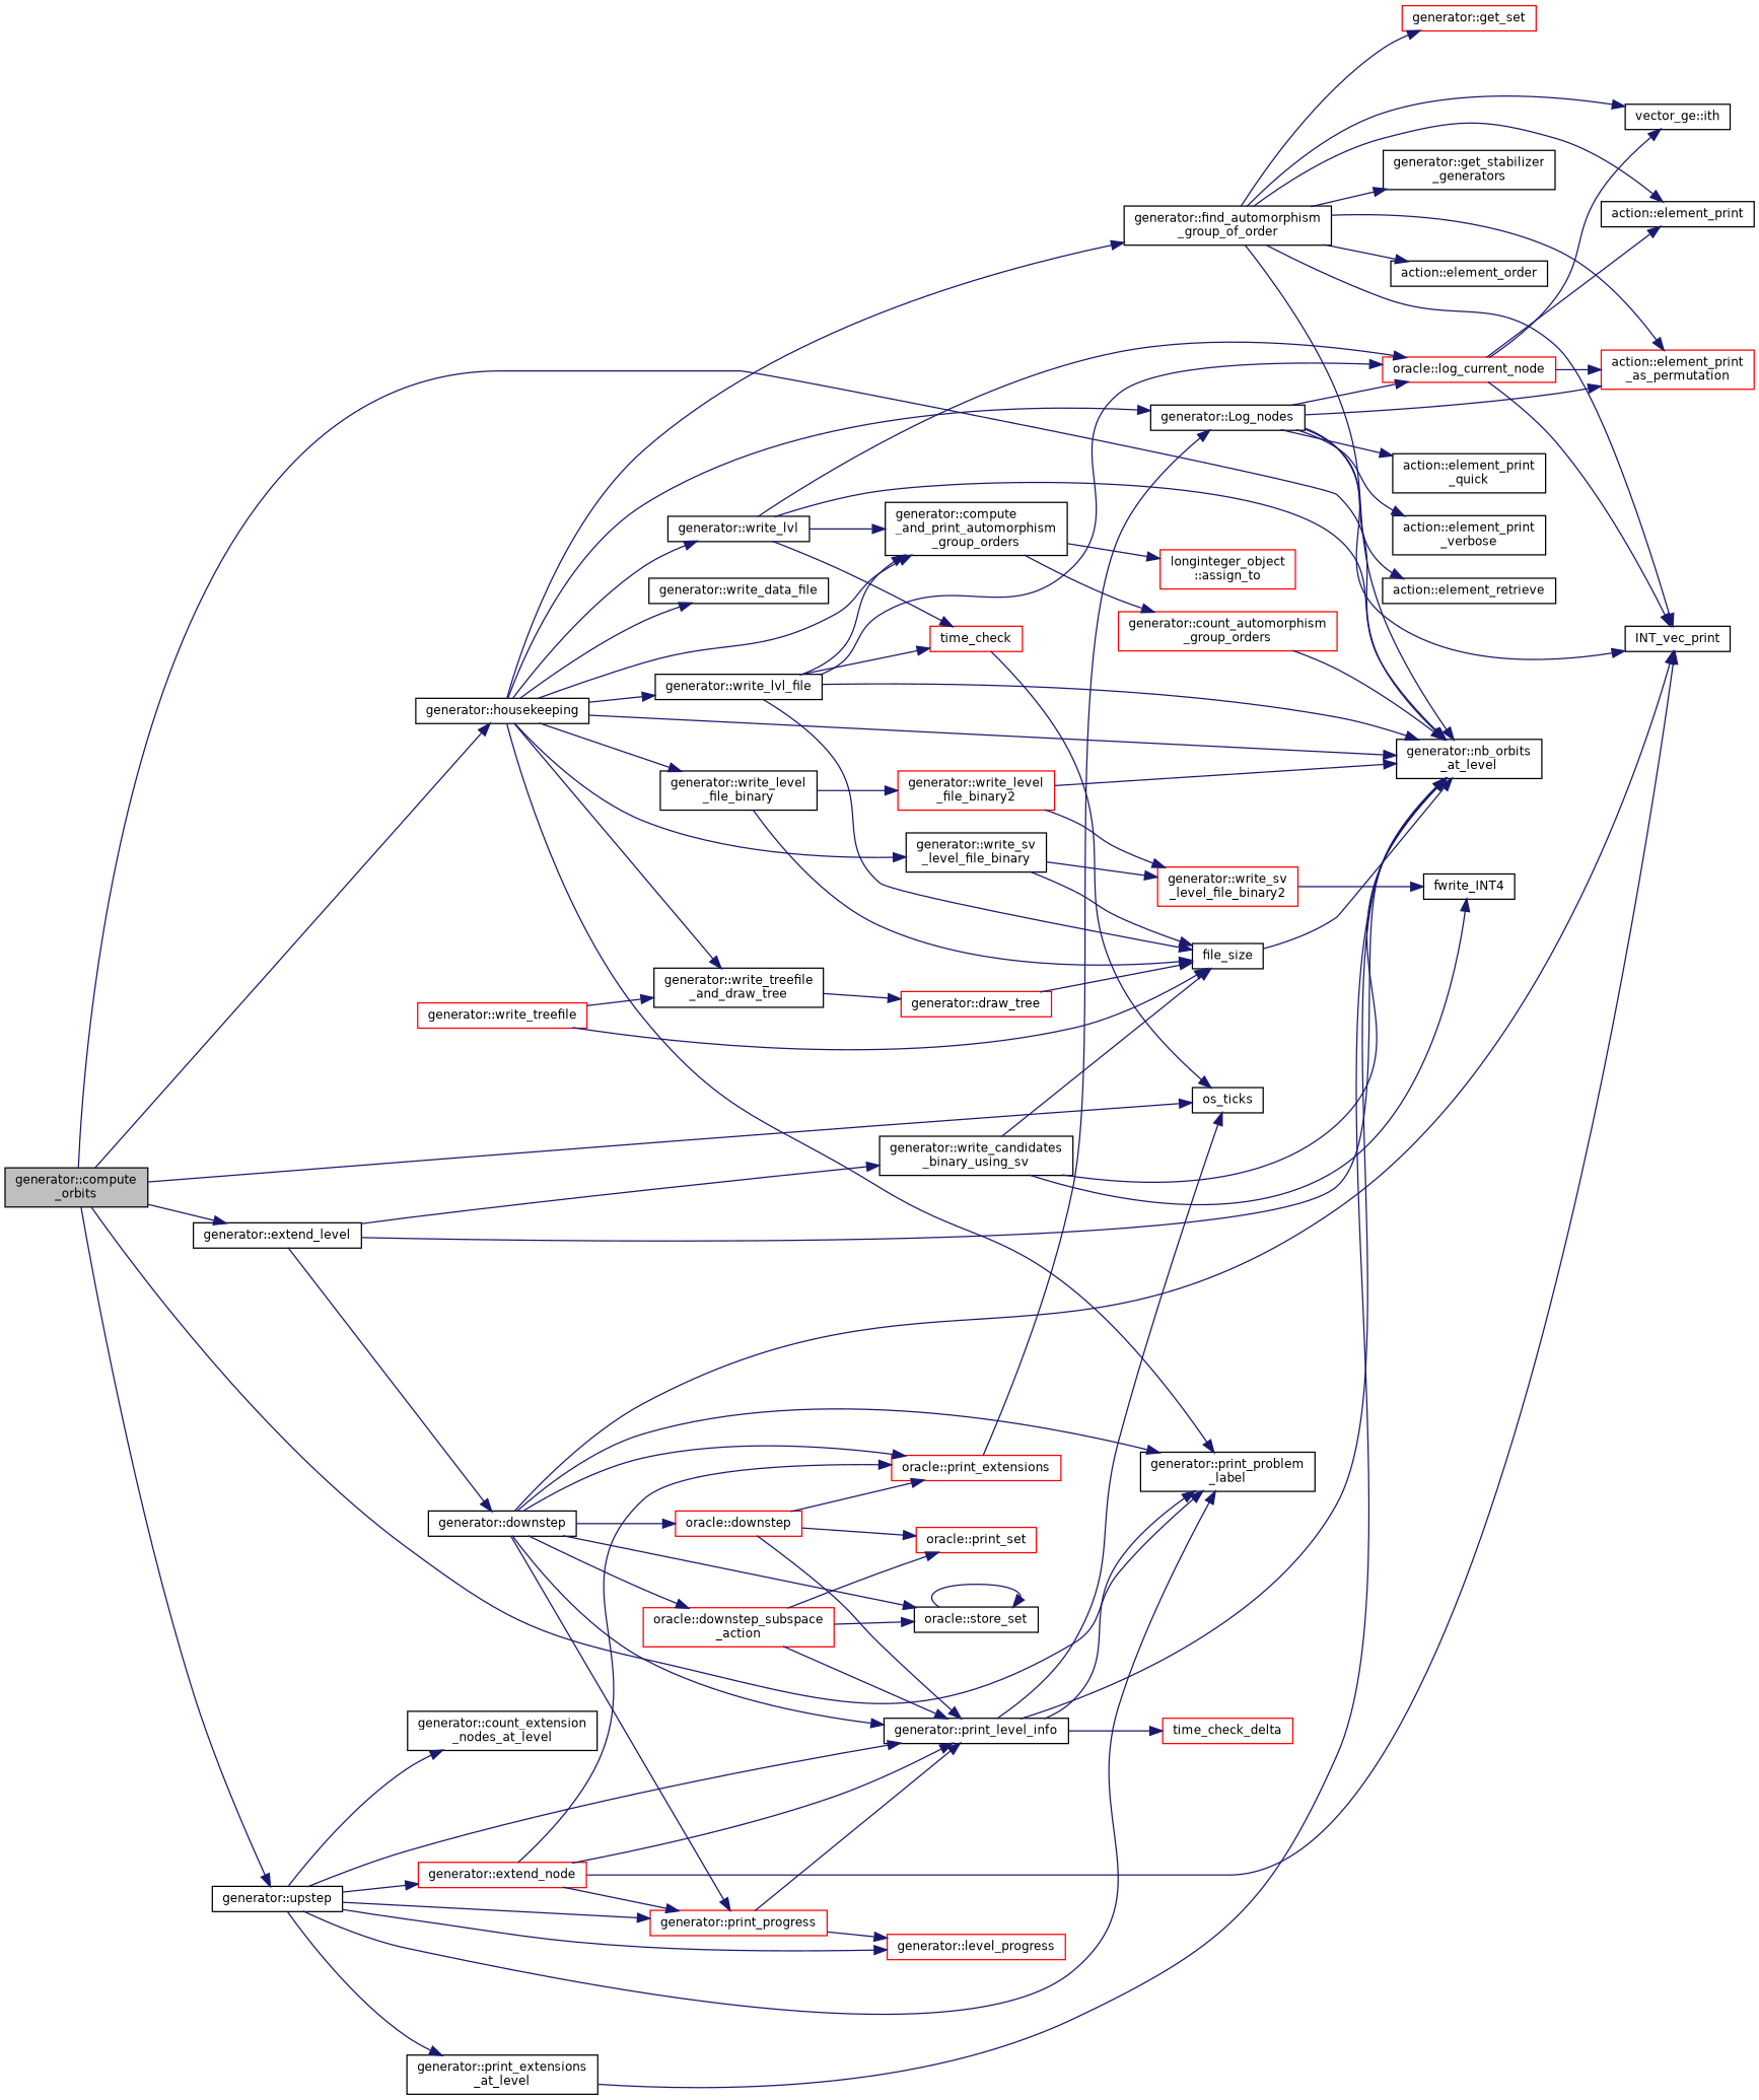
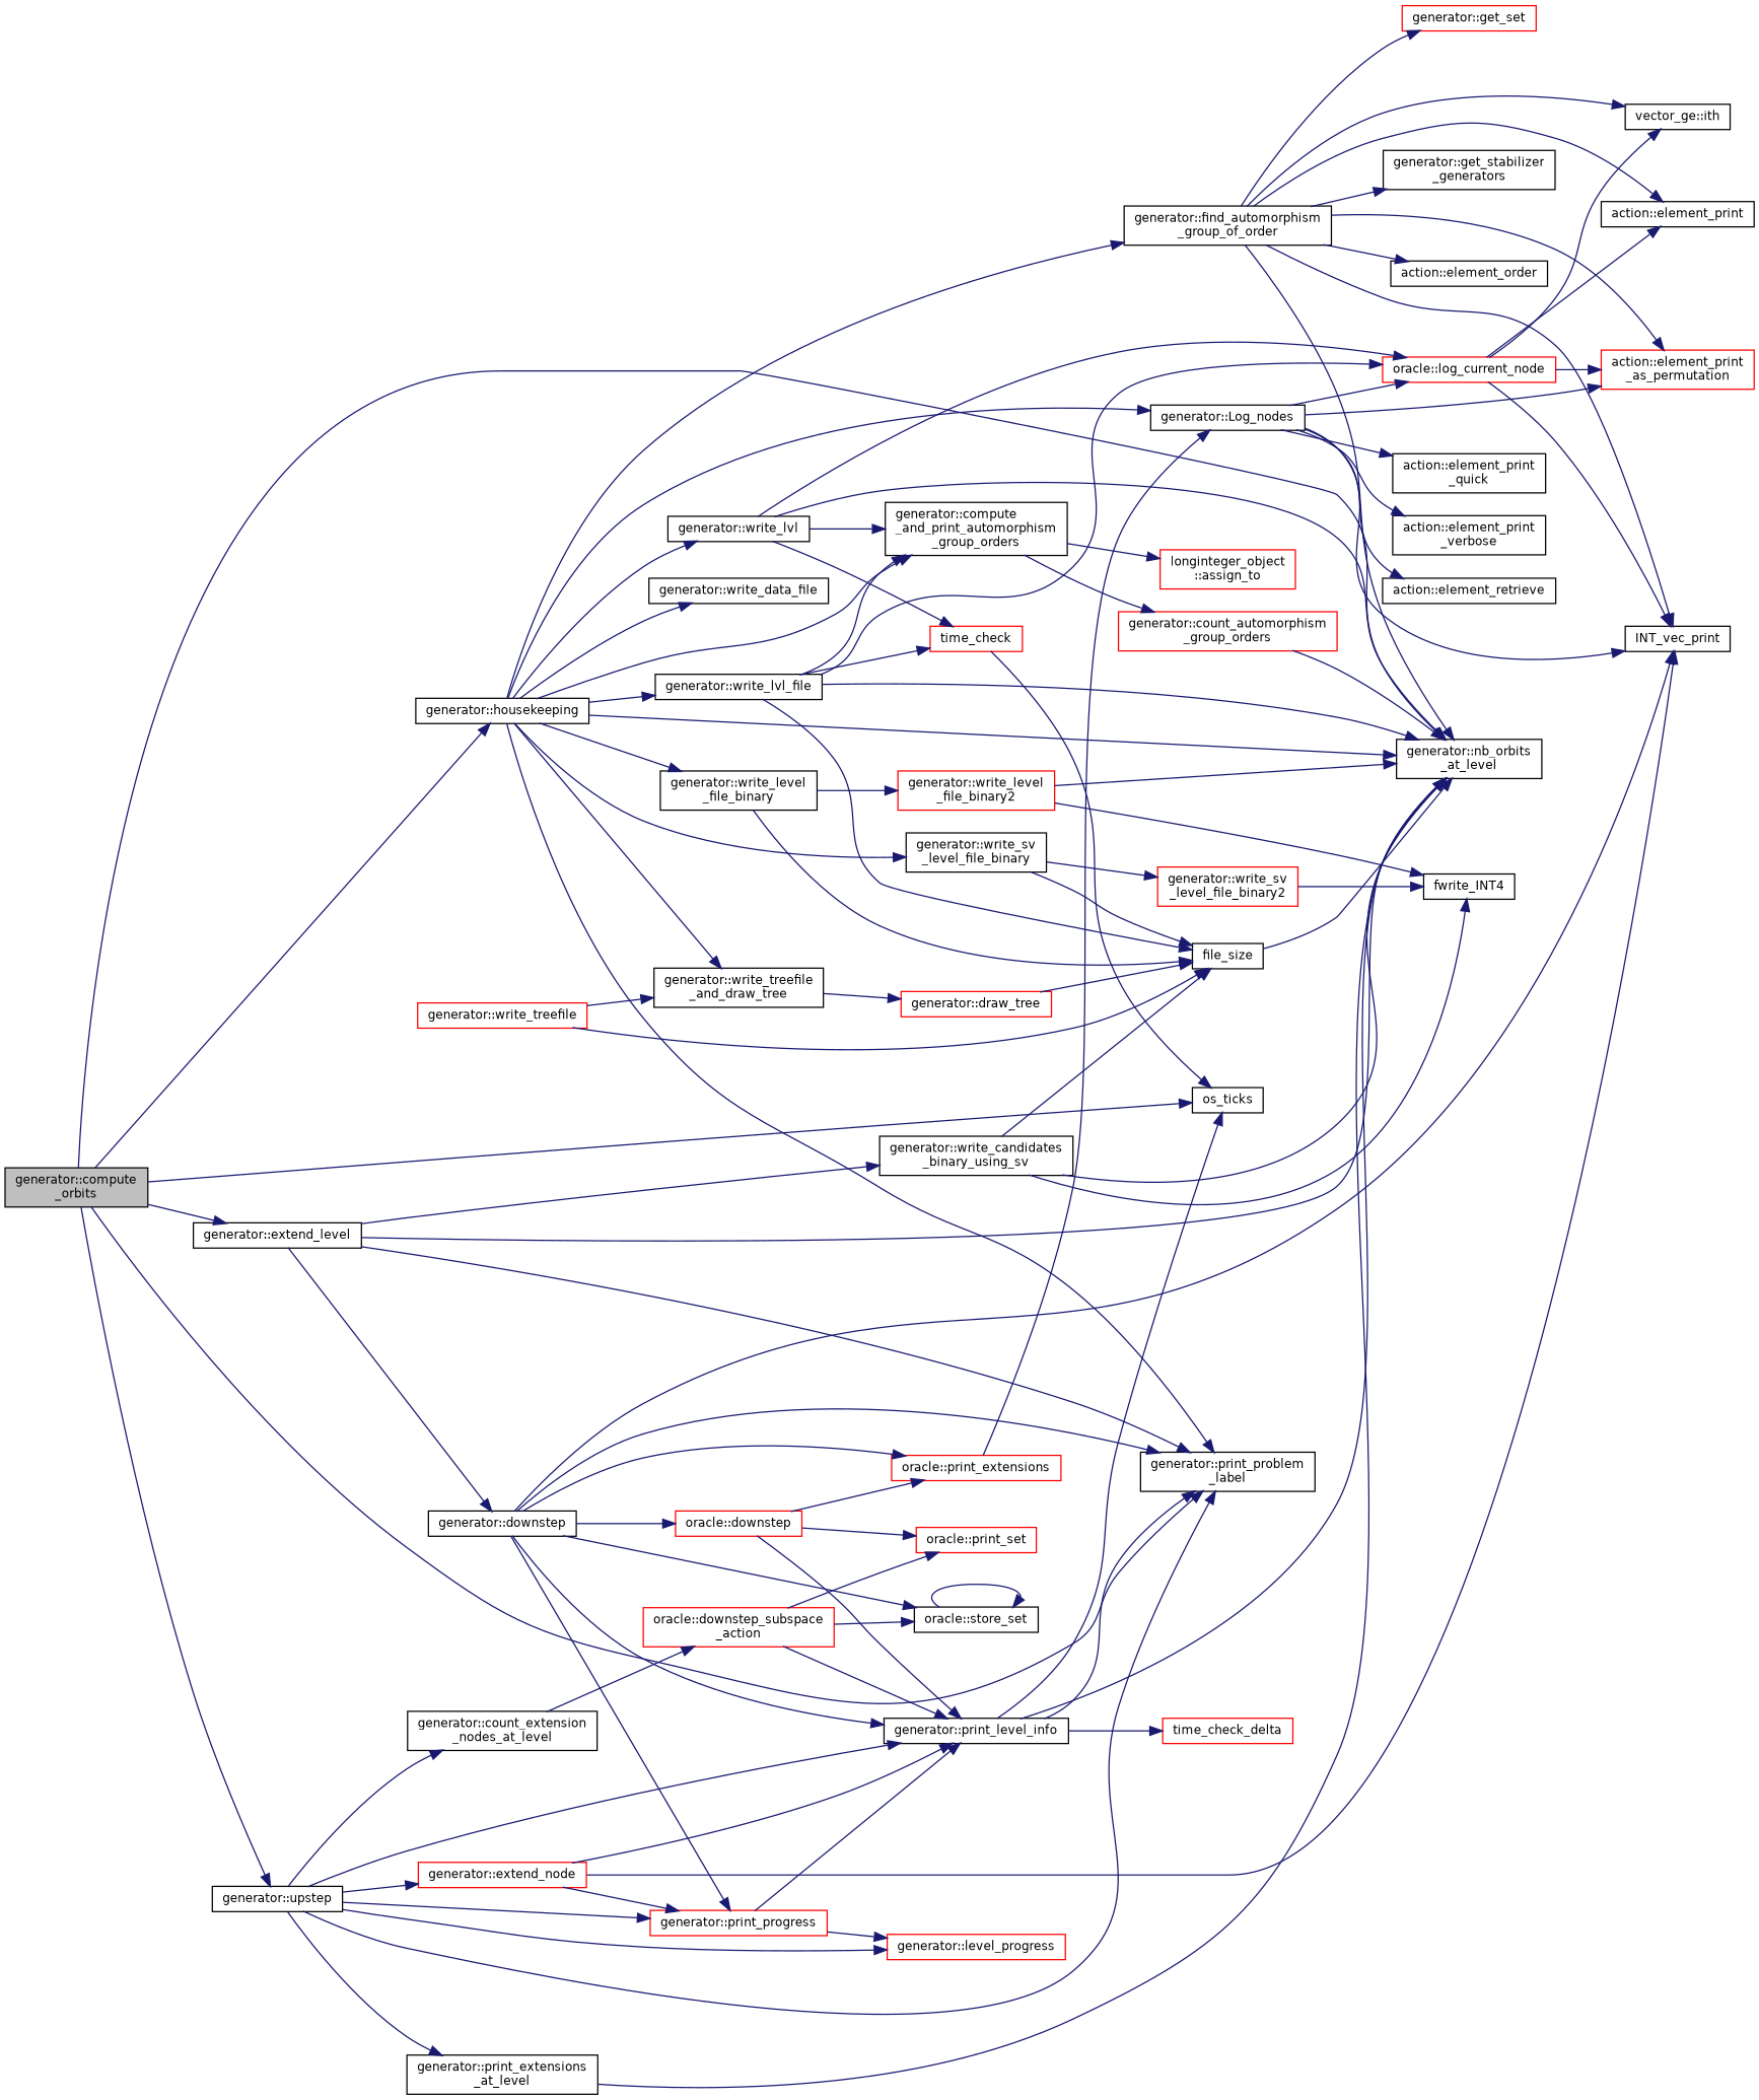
  digraph {
    rankdir=LR
    node [color=black fillcolor=white fontname=Helvetica fontsize=10 shape=record style=filled]
    edge [color=midnightblue fontname=Helvetica fontsize=10 labelfontname=Helvetica labelfontsize=10 style=solid]
    n1 [fillcolor=grey75 fontcolor=black height=0.2 label="generator::compute\l_orbits" width=0.4]
    n2 [height=0.2 label="generator::print_problem\l_label" width=0.4]
    n3 [height=0.2 label="generator::extend_level" width=0.4]
    n4 [height=0.2 label="generator::nb_orbits\l_at_level" width=0.4]
    n5 [height=0.2 label=os_ticks width=0.4]
    n6 [height=0.2 label="generator::housekeeping" width=0.4]
    n7 [height=0.2 label="generator::upstep" width=0.4]
    n8 [height=0.2 label="generator::downstep" width=0.4]
    n9 [height=0.2 label="generator::write_candidates\l_binary_using_sv" width=0.4]
    n10 [height=0.2 label="generator::compute\l_and_print_automorphism\l_group_orders" width=0.4]
    n11 [height=0.2 label="generator::find_automorphism\l_group_of_order" width=0.4]
    n12 [height=0.2 label="generator::write_lvl" width=0.4]
    n13 [height=0.2 label="generator::write_level\l_file_binary" width=0.4]
    n14 [height=0.2 label="generator::write_sv\l_level_file_binary" width=0.4]
    n15 [height=0.2 label="generator::write_lvl_file" width=0.4]
    n16 [height=0.2 label="generator::write_data_file" width=0.4]
    n17 [height=0.2 label="generator::Log_nodes" width=0.4]
    n18 [height=0.2 label="generator::write_treefile\l_and_draw_tree" width=0.4]
    n19 [height=0.2 label="generator::print_level_info" width=0.4]
    n20 [color=red height=0.2 label="oracle::downstep_subspace\l_action" width=0.4]
    n21 [color=red height=0.2 label="oracle::downstep" width=0.4]
    n22 [color=red height=0.2 label="oracle::print_extensions" width=0.4]
    n23 [color=red height=0.2 label="generator::print_progress" width=0.4]
    n24 [height=0.2 label="oracle::store_set" width=0.4]
    n25 [height=0.2 label=INT_vec_print width=0.4]
    n26 [height=0.2 label=fwrite_INT4 width=0.4]
    n27 [height=0.2 label=file_size width=0.4]
    n28 [color=red height=0.2 label="generator::level_progress" width=0.4]
    n29 [height=0.2 label="generator::count_extension\l_nodes_at_level" width=0.4]
    n30 [height=0.2 label="generator::print_extensions\l_at_level" width=0.4]
    n31 [color=red height=0.2 label="generator::extend_node" width=0.4]
    n32 [color=red height=0.2 label=time_check_delta width=0.4]
    n33 [color=red height=0.2 label="oracle::print_set" width=0.4]
    n34 [color=red height=0.2 label="generator::count_automorphism\l_group_orders" width=0.4]
    n35 [color=red height=0.2 label="longinteger_object\l::assign_to" width=0.4]
    n36 [color=red height=0.2 label="generator::get_set" width=0.4]
    n37 [height=0.2 label="generator::get_stabilizer\l_generators" width=0.4]
    n38 [height=0.2 label="action::element_order" width=0.4]
    n39 [height=0.2 label="vector_ge::ith" width=0.4]
    n40 [height=0.2 label="action::element_print" width=0.4]
    n41 [color=red height=0.2 label="action::element_print\l_as_permutation" width=0.4]
    n42 [color=red height=0.2 label="oracle::log_current_node" width=0.4]
    n43 [color=red height=0.2 label=time_check width=0.4]
    n44 [color=red height=0.2 label="generator::write_level\l_file_binary2" width=0.4]
    n45 [color=red height=0.2 label="generator::write_sv\l_level_file_binary2" width=0.4]
    n46 [height=0.2 label="action::element_retrieve" width=0.4]
    n47 [height=0.2 label="action::element_print\l_quick" width=0.4]
    n48 [height=0.2 label="action::element_print\l_verbose" width=0.4]
    n49 [color=red height=0.2 label="generator::draw_tree" width=0.4]
    n50 [color=red height=0.2 label="generator::write_treefile" width=0.4]
    n1 -> n2
    n1 -> n3
    n1 -> n4
    n1 -> n5
    n1 -> n6
    n1 -> n7
+   n3 -> n2
    n3 -> n4
    n3 -> n8
    n3 -> n9
    n6 -> n2
    n6 -> n4
    n6 -> n10
    n6 -> n11
    n6 -> n12
    n6 -> n13
    n6 -> n14
    n6 -> n15
    n6 -> n16
    n6 -> n17
    n6 -> n18
    n7 -> n2
    n7 -> n19
    n7 -> n23
    n7 -> n28
    n7 -> n29
    n7 -> n30
    n7 -> n31
    n8 -> n2
    n8 -> n19
-   n8 -> n20
+   n29 -> n20
    n8 -> n21
    n8 -> n22
    n8 -> n23
    n8 -> n24
    n8 -> n25
    n9 -> n4
    n9 -> n26
    n9 -> n27
    n10 -> n34
    n10 -> n35
    n11 -> n4
    n11 -> n25
    n11 -> n36
    n11 -> n37
    n11 -> n38
    n11 -> n39
    n11 -> n40
    n11 -> n41
    n12 -> n4
    n12 -> n10
    n12 -> n42
    n12 -> n43
    n13 -> n27
    n13 -> n44
    n14 -> n27
    n14 -> n45
    n15 -> n4
    n15 -> n10
    n15 -> n27
    n15 -> n42
    n15 -> n43
    n17 -> n25
    n17 -> n41
    n17 -> n42
    n17 -> n46
    n17 -> n47
    n17 -> n48
    n18 -> n49
    n19 -> n2
    n19 -> n4
    n19 -> n5
    n19 -> n32
    n20 -> n19
    n20 -> n24
    n20 -> n33
    n21 -> n19
    n21 -> n22
    n21 -> n33
    n22 -> n17
    n23 -> n19
    n23 -> n28
    n24 -> n24
    n27 -> n4
    n30 -> n4
    n31 -> n19
-   n31 -> n22
    n31 -> n23
    n31 -> n25
    n34 -> n4
    n42 -> n25
    n42 -> n39
    n42 -> n40
    n42 -> n41
    n43 -> n5
    n44 -> n4
-   n44 -> n45
+   n44 -> n26
    n45 -> n26
    n49 -> n27
    n50 -> n18
    n50 -> n27
  }
